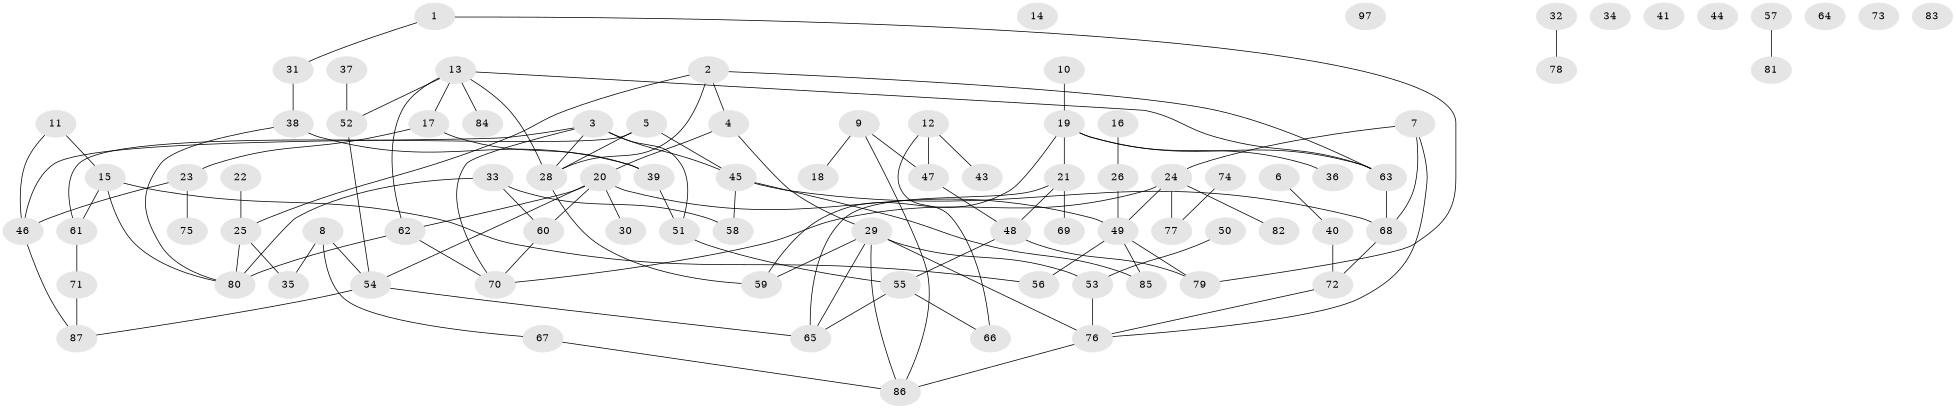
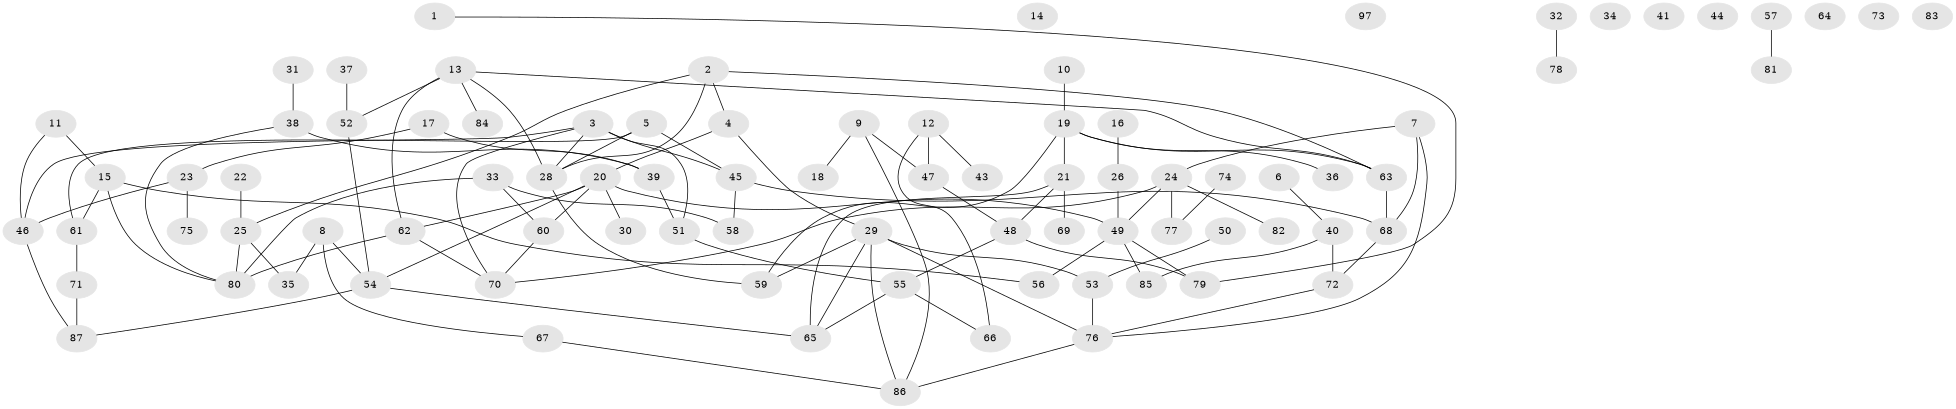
  graph {
    node [color=gray90 style=filled]
    1
    31
    79
    38
    2
    4
    25
    28
    63
    20
    29
    35
    80
    59
    68
    3
    45
    46
    51
    70
    58
    85
    87
    55
    54
    62
    30
    49
    60
    76
    86
    65
    53
    5
    61
    71
    6
    40
    72
    7
    24
    77
    82
    8
    67
    9
    18
    47
    48
    10
    19
    21
    36
    11
    15
    56
    12
    43
    66
    13
    17
    52
    84
    23
    39
    14
    16
    26
    75
    69
    22
    n72 [label=97]
    32
    78
    33
    34
    37
    41
    44
    50
    57
    81
    64
    73
    74
    83
-   1 -- 31
    1 -- 79
    31 -- 38
    38 -- 80
    38 -- 39
    2 -- 4
    2 -- 25
    2 -- 28
    2 -- 63
    4 -- 20
    4 -- 29
    25 -- 35
    25 -- 80
    28 -- 59
    63 -- 68
    20 -- 54
    20 -- 62
    20 -- 30
    20 -- 49
    20 -- 60
    29 -- 59
    29 -- 76
    29 -- 86
    29 -- 65
    29 -- 53
    68 -- 72
    3 -- 28
    3 -- 45
    3 -- 46
    3 -- 51
    3 -- 70
    45 -- 68
    45 -- 58
-   45 -- 85
+   40 -- 85
    46 -- 87
    51 -- 55
    55 -- 65
    55 -- 66
    54 -- 87
    54 -- 65
    62 -- 80
    62 -- 70
    49 -- 79
    49 -- 85
    49 -- 56
    60 -- 70
    76 -- 86
    53 -- 76
    5 -- 28
    5 -- 45
    5 -- 61
    61 -- 71
    71 -- 87
    6 -- 40
    40 -- 72
    72 -- 76
    7 -- 68
    7 -- 76
    7 -- 24
    24 -- 70
    24 -- 49
    24 -- 77
    24 -- 82
    8 -- 35
    8 -- 54
    8 -- 67
    67 -- 86
    9 -- 86
    9 -- 18
    9 -- 47
    47 -- 48
    48 -- 79
    48 -- 55
    10 -- 19
    19 -- 63
    19 -- 59
    19 -- 21
    19 -- 36
    21 -- 65
    21 -- 48
    21 -- 69
    11 -- 46
    11 -- 15
    15 -- 80
    15 -- 61
    15 -- 56
    12 -- 47
    12 -- 43
    12 -- 66
    13 -- 28
    13 -- 63
    13 -- 62
-   13 -- 17
    13 -- 52
    13 -- 84
    17 -- 23
    17 -- 39
    52 -- 54
    23 -- 46
    23 -- 75
    39 -- 51
    16 -- 26
    26 -- 49
    22 -- 25
    32 -- 78
    33 -- 80
    33 -- 58
    33 -- 60
    37 -- 52
    50 -- 53
    57 -- 81
    74 -- 77
  }
